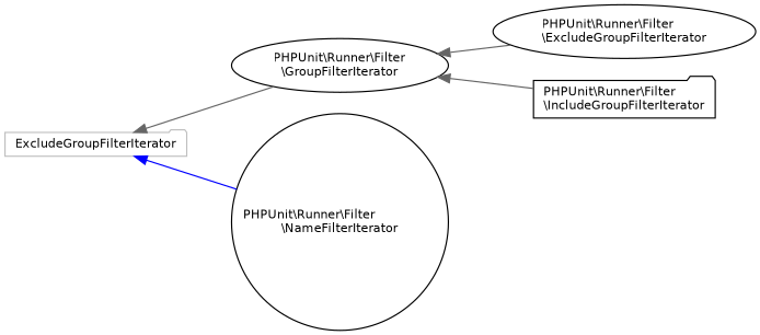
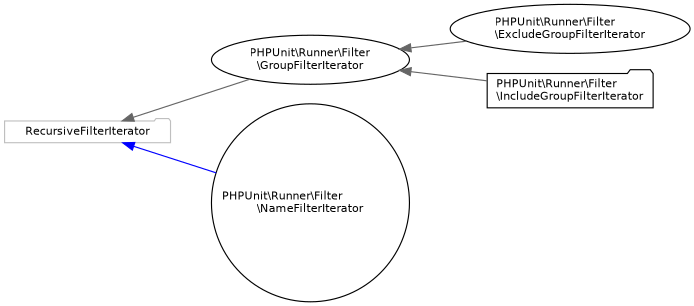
  digraph {
    rankdir=LR
    node [color=black fillcolor=white fontname=Helvetica fontsize=10 shape=folder style=filled]
    edge [color=gray40 dir=back fontname=Helvetica fontsize=10 labelfontname=Helvetica labelfontsize=10 style=solid]
-   n1 [color=grey75 height=0.2 label=ExcludeGroupFilterIterator width=0.4]
+   n1 [color=grey75 height=0.2 label=RecursiveFilterIterator width=0.4]
    n2 [height=0.2 label="PHPUnit\\Runner\\Filter\l\\GroupFilterIterator" shape=ellipse width=0.4]
    Node1017 [height=0.2 label="PHPUnit\\Runner\\Filter\l\\NameFilterIterator" shape=circle width=0.4]
    n4 [height=0.2 label="PHPUnit\\Runner\\Filter\l\\ExcludeGroupFilterIterator" shape=ellipse width=0.4]
    n5 [height=0.2 label="PHPUnit\\Runner\\Filter\l\\IncludeGroupFilterIterator" width=0.4]
    n1 -> n2
    n1 -> Node1017 [color=blue]
    n2 -> n4
    n2 -> n5
  }
